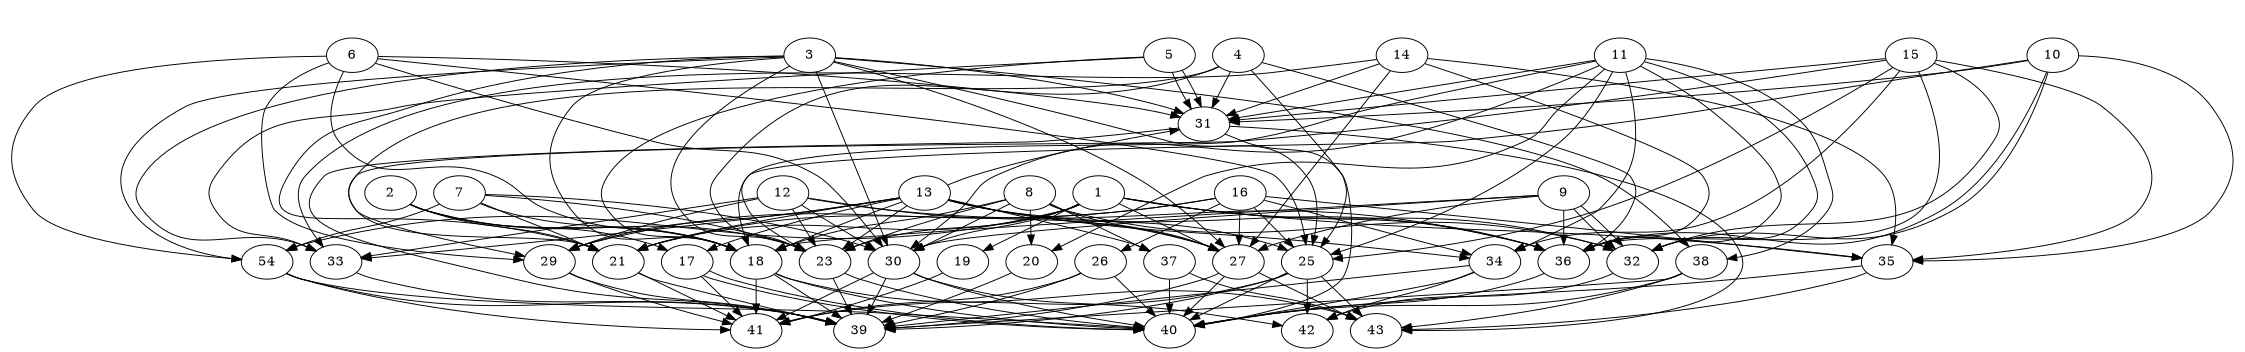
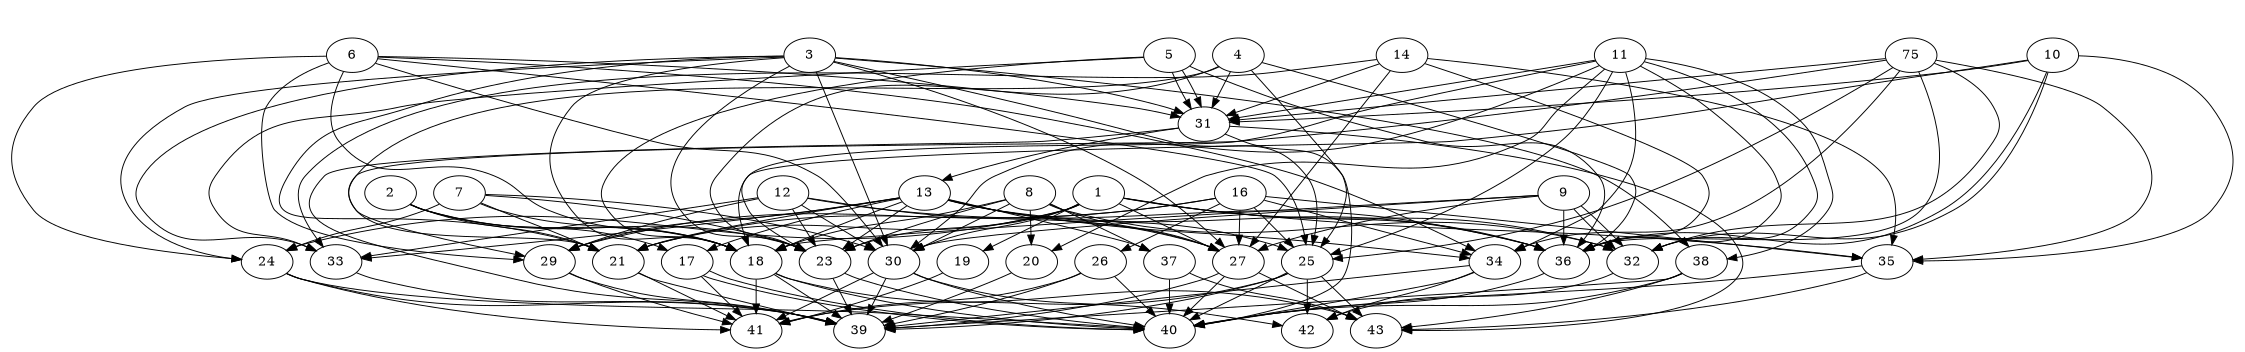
  digraph {
    node [alpha=0.13]
    1 [alpha=0.16 expect_size=1159208426799104000000]
    19 [expect_size=2239260949083666251776]
    21 [alpha=0.04 expect_size=1801536454987191296]
    23 [alpha=0.07 expect_size=2088413696400666368]
-   24 [alpha=0.12 expect_size=10385967987915100 label=54]
+   24 [alpha=0.12 expect_size=10385967987915100]
    27 [expect_size=2288329276716328704]
    30 [alpha=0.15 expect_size=17870549212889716]
    32 [alpha=0.12 expect_size=1431895661464659165184]
    35 [alpha=0.08 expect_size=225226424597948137472]
    36 [alpha=0.05 expect_size=9991539956897248]
    41 [alpha=0.06 expect_size=120307925165736460288]
    39 [alpha=0.02 expect_size=82858331125346992128]
    40 [alpha=0.17 expect_size=60601151183201992]
    43 [expect_size=8855187578928132]
    42 [alpha=0.11 expect_size=12375836452540383232]
    2 [alpha=0.20 expect_size=24922333514571728]
    17 [alpha=0.02 expect_size=569564155060355596288]
    18 [alpha=0.01 expect_size=1457195840854956]
    3 [alpha=0.10 expect_size=481439828569983296]
    25 [alpha=0.01 expect_size=1088068713577447424000]
    31 [alpha=0.00 expect_size=2227180130442342825984]
    33 [alpha=0.16 expect_size=1836327927074684665856]
    38 [alpha=0.07 expect_size=543240700260220544]
    4 [alpha=0.05 expect_size=30266983840629640]
    5 [alpha=0.16 expect_size=12117528378139824]
    6 [alpha=0.02 expect_size=55133871803130016]
    29 [alpha=0.18 expect_size=1926239761830298779648]
    34 [alpha=0.19 expect_size=2684720440235164160]
    7 [expect_size=502981908288765952000]
    8 [alpha=0.16 expect_size=19954876542446708]
    20 [expect_size=651168856771065728]
    37 [alpha=0.18 expect_size=2184213221194468425728]
    9 [alpha=0.05 expect_size=32272852289532664]
    10 [alpha=0.17 expect_size=331454432493436928000]
    11 [alpha=0.10 expect_size=40769818166450112]
    12 [alpha=0.03 expect_size=14957921008554892]
    13 [alpha=0.01 expect_size=41302334109981856]
    14 [alpha=0.19 expect_size=171203818665977839616]
-   15 [alpha=0.18 expect_size=1492514293518981660672]
+   15 [alpha=0.18 expect_size=1492514293518981660672 label=75]
    16 [alpha=0.12 expect_size=371503907446194176000]
    26 [alpha=0.17 expect_size=38553743787104224]
    1 -> 19
    1 -> 21
    1 -> 23
    1 -> 24
    1 -> 27
    1 -> 30
    1 -> 32
    1 -> 35
    1 -> 36
    19 -> 41
    21 -> 41
    21 -> 39
    23 -> 39
    23 -> 40
    24 -> 41
    24 -> 39
    24 -> 40
    27 -> 39
    27 -> 40
    27 -> 43
    30 -> 41
    30 -> 39
    30 -> 40
    30 -> 42
    32 -> 42
    35 -> 40
    35 -> 43
    36 -> 40
    2 -> 21
    2 -> 23
    2 -> 17
    2 -> 18
    17 -> 41
    17 -> 40
    17 -> 40
    18 -> 41
    18 -> 39
    18 -> 40
    18 -> 43
    3 -> 21
    3 -> 23
    3 -> 24
    3 -> 27
    3 -> 30
    3 -> 18
    3 -> 25
    3 -> 31
    3 -> 33
    3 -> 38
    25 -> 41
    25 -> 39
    25 -> 40
    25 -> 43
    25 -> 42
    31 -> 39
    31 -> 40
    31 -> 43
    33 -> 39
    38 -> 39
    38 -> 40
    38 -> 43
    4 -> 21
    4 -> 23
    4 -> 36
    4 -> 25
    4 -> 31
+   5 -> 36
    5 -> 18
    5 -> 31
    5 -> 31
    5 -> 33
    6 -> 24
    6 -> 30
    6 -> 18
    6 -> 25
    6 -> 31
    6 -> 29
+   6 -> 34
    29 -> 41
    29 -> 39
    34 -> 39
    34 -> 40
    34 -> 42
    7 -> 21
    7 -> 23
    7 -> 24
    7 -> 30
    7 -> 18
    8 -> 23
    8 -> 27
    8 -> 30
    8 -> 32
    8 -> 18
    8 -> 20
    8 -> 37
    20 -> 39
    37 -> 40
    37 -> 43
    9 -> 27
    9 -> 30
    9 -> 32
    9 -> 32
    9 -> 36
    9 -> 18
    10 -> 32
    10 -> 35
    10 -> 36
    10 -> 18
    10 -> 31
    11 -> 23
    11 -> 30
    11 -> 32
    11 -> 36
    11 -> 25
    11 -> 31
    11 -> 38
    11 -> 34
    11 -> 20
    12 -> 23
    12 -> 27
    12 -> 30
    12 -> 36
    12 -> 33
    12 -> 29
    13 -> 21
    13 -> 23
    13 -> 27
    13 -> 36
    13 -> 17
    13 -> 18
    13 -> 25
-   13 -> 31
+   31 -> 13
    13 -> 33
    13 -> 29
    13 -> 34
    13 -> 37
    14 -> 27
    14 -> 35
    14 -> 36
    14 -> 31
    14 -> 33
    15 -> 32
    15 -> 35
    15 -> 36
    15 -> 25
    15 -> 31
    15 -> 29
    15 -> 34
    16 -> 21
    16 -> 27
    16 -> 35
    16 -> 25
    16 -> 29
    16 -> 34
    16 -> 26
    26 -> 41
    26 -> 39
    26 -> 40
  }
